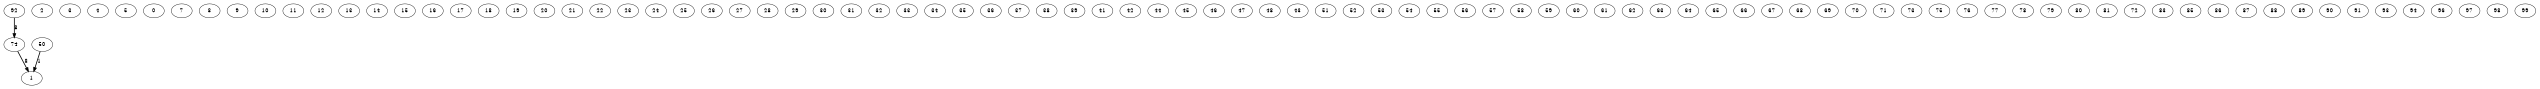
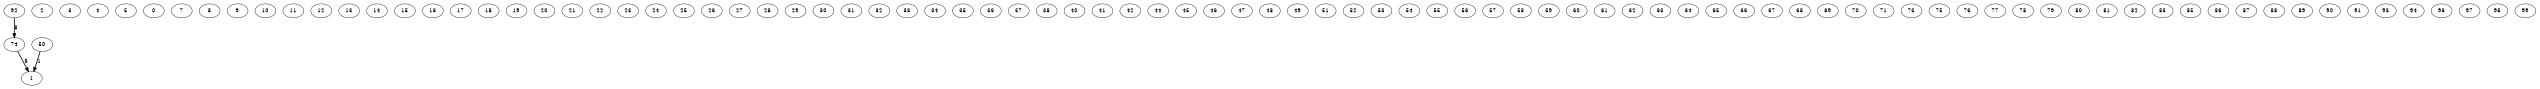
  digraph {
    edge [style=bold]
    92
    74
    1
    50
    2
    3
    4
    5
    n9 [label=0]
    7
    8
    9
    10
    11
    12
    13
    14
    15
    16
    17
    18
    19
    20
    21
    22
    23
    24
    25
    26
    27
    28
    29
    30
    31
    32
    33
    34
    35
    36
    37
    38
-   39
+   40
    41
    42
    44
    45
    46
    47
    48
-   49 [label=43]
+   49
    51
    52
    53
    54
    55
    56
    57
    58
    59
    60
    61
    62
    63
    64
    65
    66
    67
    68
    69
    70
    71
    73
    75
    76
    77
    78
    79
    80
    81
-   82 [label=72]
+   82
    83
    85
    86
    87
    88
    89
    90
    91
    93
    94
    96
    97
    98
    99
    92 -> 74 [label=8]
    74 -> 1 [label=8]
    50 -> 1 [label=1]
  }
